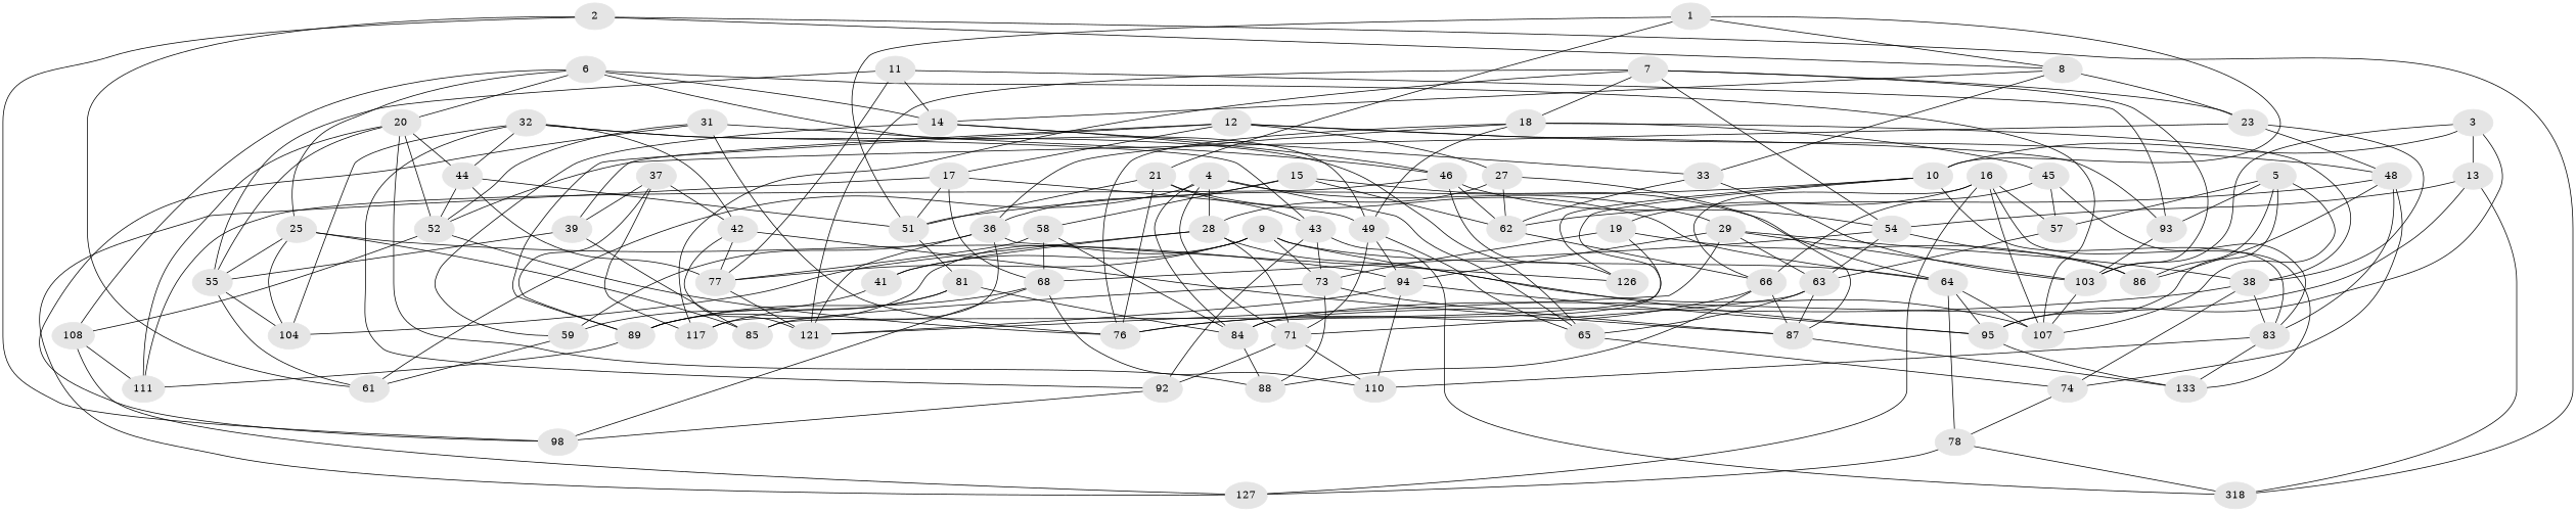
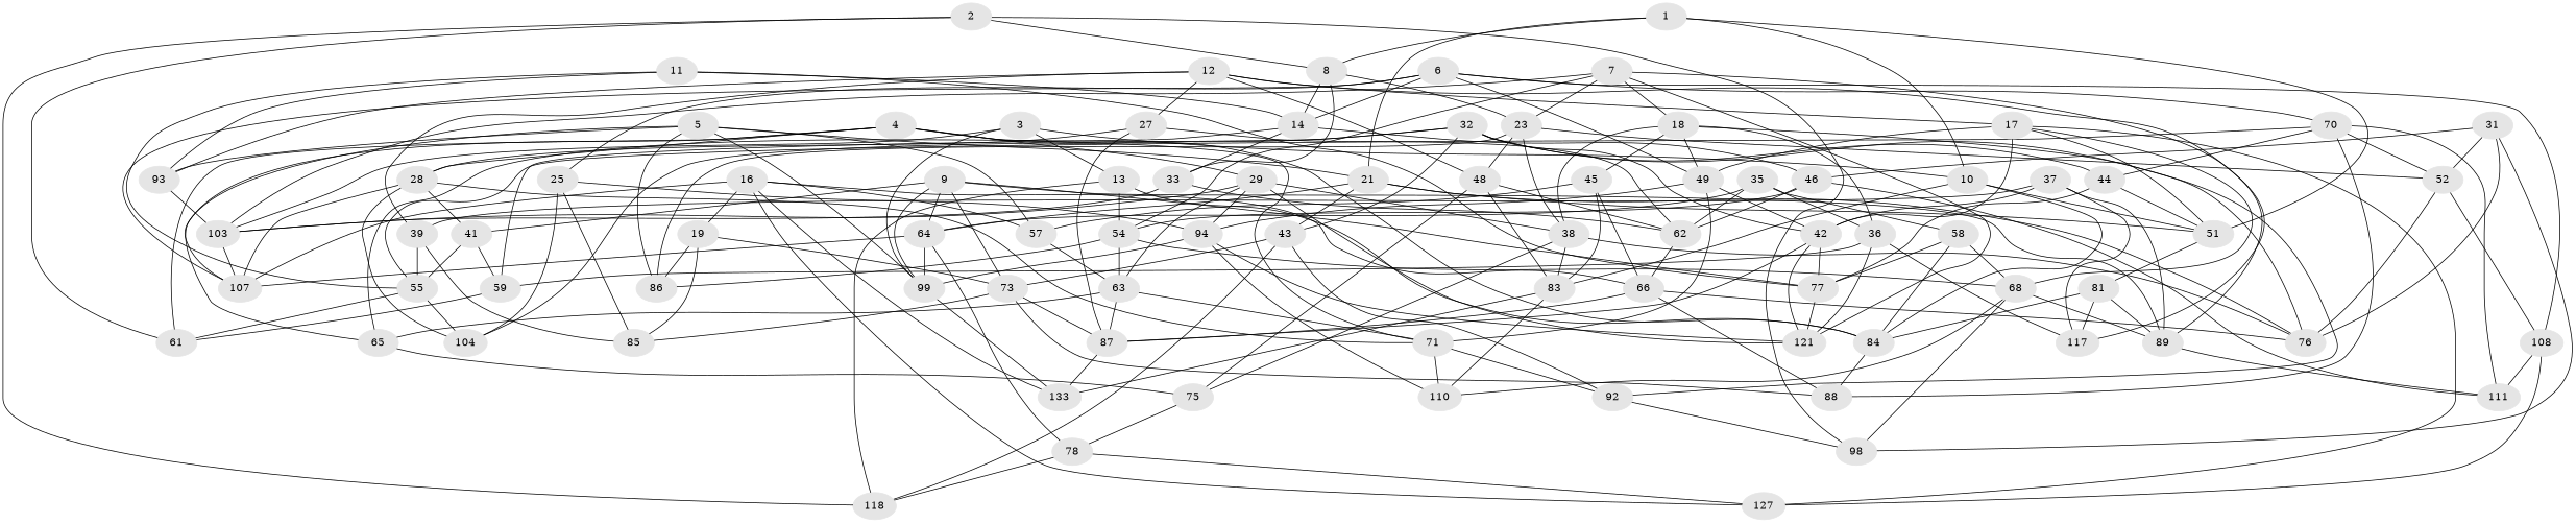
  graph {
    node [color=gray90 style=filled]
    8 [super="+106"]
    14 [super="+24"]
    23 [super="+134"]
    33
    1
    10 [super="+34"]
    21 [super="+30"]
    51 [super="+53"]
    84 [super="+109"]
    83 [super="+119"]
-   126
    64 [super="+79"]
    76 [super="+90"]
    43
    81
    2
    61
    98
-   118 [label=318]
+   118
    3
    13
-   99 [super="+130" label=95]
+   99 [super="+130"]
    103 [super="+131"]
    54 [super="+70"]
    133
    107 [super="+117"]
    4 [super="+66"]
    28 [super="+100"]
    29 [super="+124"]
    65 [super="+97"]
    71 [super="+82"]
    41
    104
    121 [super="+128"]
    38 [super="+96"]
    94 [super="+114"]
    63 [super="+72"]
-   74
+   74 [label=75]
    92
    110
    88
    5 [super="+50"]
    57
    86
    93
    6 [super="+91"]
-   20 [super="+26"]
+   20 [super="+26" label=70]
    25
    49 [super="+80"]
    n50 [label=108]
    46 [super="+101"]
    59
    55 [super="+56"]
    44 [super="+67"]
    52 [super="+120"]
    111
    85
    127
    7 [super="+60"]
    18 [super="+132"]
    n61 [label=117]
    36 [super="+75"]
    45
    48 [super="+112"]
    62 [super="+116"]
    68 [super="+125"]
    9 [super="+22"]
    73 [super="+108"]
    77 [super="+102"]
    89 [super="+123"]
    78
    87 [super="+129"]
    11
    12 [super="+35"]
    17 [super="+40"]
    27
    39
    42 [super="+113"]
-   15
+   15 [label=35]
    58
    n81 [label=66 super="+95"]
    16 [super="+122"]
    19
    31
    32 [super="+47"]
    37
    8 -- 14
    8 -- 23 [weight=2]
    8 -- 33
    14 -- 33
    14 -- 46
    14 -- 59
    23 -- 38
-   48 -- 86
+   23 -- 86
    23 -- 52
    23 -- 48
    33 -- 103
    33 -- 62
    1 -- 8
    1 -- 10
    1 -- 21
    1 -- 51
    10 -- 51
    10 -- 84
    10 -- 83
-   10 -- 126
    21 -- 51
    21 -- 64
    21 -- 76
    21 -- 43
    51 -- 81
    84 -- 88
    83 -- 133
    83 -- 110
    64 -- 99
    64 -- 107
    64 -- 78
    43 -- 118
    43 -- 92
    43 -- 73
    81 -- 84
    81 -- n61
    81 -- 89
    2 -- 8
    2 -- 61
    2 -- 98
    2 -- 118
    3 -- 10
    3 -- 13
    3 -- 99
    3 -- 103
    13 -- 84
    13 -- 118
    13 -- 54
    99 -- 133
    103 -- 107
    54 -- 63
    54 -- 86
    54 -- 68
    4 -- 84
    4 -- 61
    4 -- 28
    4 -- 29
    4 -- 65
    4 -- 71
    28 -- 107
    28 -- 71
    28 -- 41
    28 -- 104
    29 -- 103
    29 -- 121
    29 -- 38
    29 -- 94
    29 -- 63
    65 -- 74
    71 -- 92
    71 -- 110
    41 -- 59
-   25 -- 55
+   41 -- 55
    38 -- 83
    38 -- 76
    38 -- 74
    94 -- 99
    94 -- 121
    94 -- 110
    63 -- 65
    63 -- 71
    63 -- 87
    74 -- 78
    92 -- 98
+   5 -- 21
    5 -- 99
    5 -- 107
    5 -- 57
    5 -- 86
    5 -- 93
    57 -- 63
    93 -- 103
    6 -- 14
    6 -- 107
    6 -- 20
    6 -- 25
    6 -- 49
    6 -- n50
    20 -- 88
    20 -- 55
    20 -- 44
    20 -- 52
    20 -- 111
    25 -- 104
    25 -- 94
    25 -- 85
-   49 -- 65
+   49 -- 42
    49 -- 71
    49 -- 94
    n50 -- 111
    n50 -- 127
-   46 -- 126
    46 -- 54
    46 -- 111
    46 -- 62
    59 -- 61
    55 -- 61
    55 -- 104
    44 -- 51
-   44 -- 52
    44 -- 77
    52 -- 76
    52 -- n50
    7 -- 23
    7 -- 103
    7 -- 54
    7 -- 121
    7 -- 18
    7 -- n61
    18 -- 76
    18 -- 38
    18 -- 49
    18 -- 36
    18 -- 45
-   36 -- 126
    36 -- 121
    36 -- 59
    36 -- n61
    45 -- 83
    45 -- 57
    45 -- n81
    48 -- 83
    48 -- 74
    48 -- 62
    62 -- n81
    68 -- 98
    68 -- 110
    68 -- 89
    9 -- 64
    9 -- 99
    9 -- 41
    9 -- 73
    9 -- 77
    9 -- 89
    73 -- 88
    73 -- 85
    73 -- 87
    77 -- 121
    89 -- 111
    78 -- 118
    78 -- 127
    87 -- 133
    11 -- 14
    11 -- 93
    11 -- 55
    11 -- 77
    12 -- 93
    12 -- 48
    12 -- 89
    12 -- 17
    12 -- 27
    12 -- 39
    17 -- 51
    17 -- 49
    17 -- 127
    17 -- 68
+   17 -- 42
    27 -- 28
    27 -- 62
    27 -- 87
    39 -- 55
    39 -- 85
    42 -- 121
    42 -- 77
    42 -- 87
    15 -- 64
    15 -- 36
    15 -- 62
    15 -- 58
    58 -- 84
    58 -- 68
    58 -- 77
    n81 -- 76
    n81 -- 88
    n81 -- 87
    16 -- 133
    16 -- 107
    16 -- 57
    16 -- 127
    16 -- n81
    16 -- 19
    19 -- 86
    19 -- 85
    19 -- 73
    31 -- 76
    31 -- 98
    31 -- 46
    31 -- 52
    32 -- 43
    32 -- 65
    32 -- 104
    32 -- 92
    32 -- 44
    32 -- 42
    37 -- n61
    37 -- 89
    37 -- 39
    37 -- 42
  }
